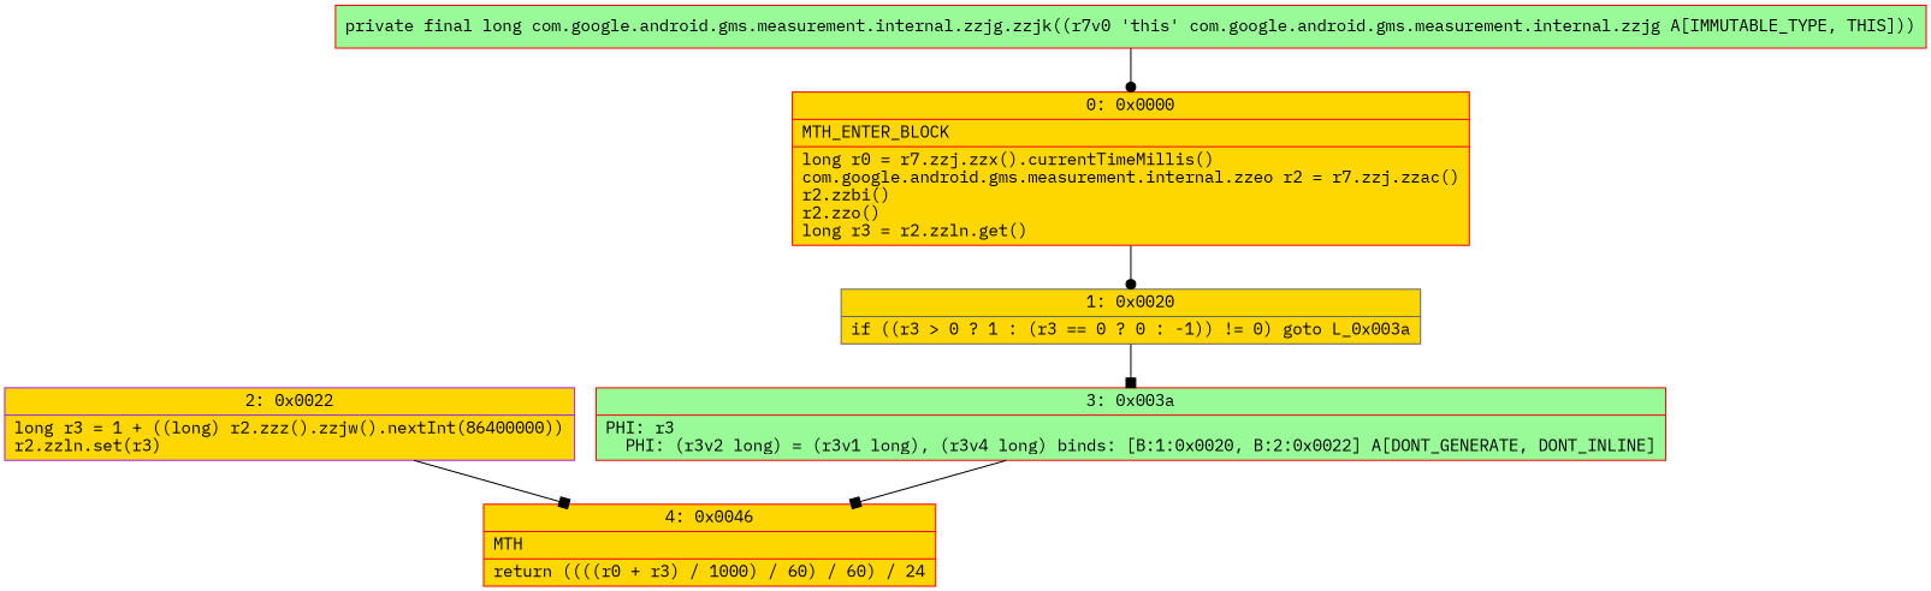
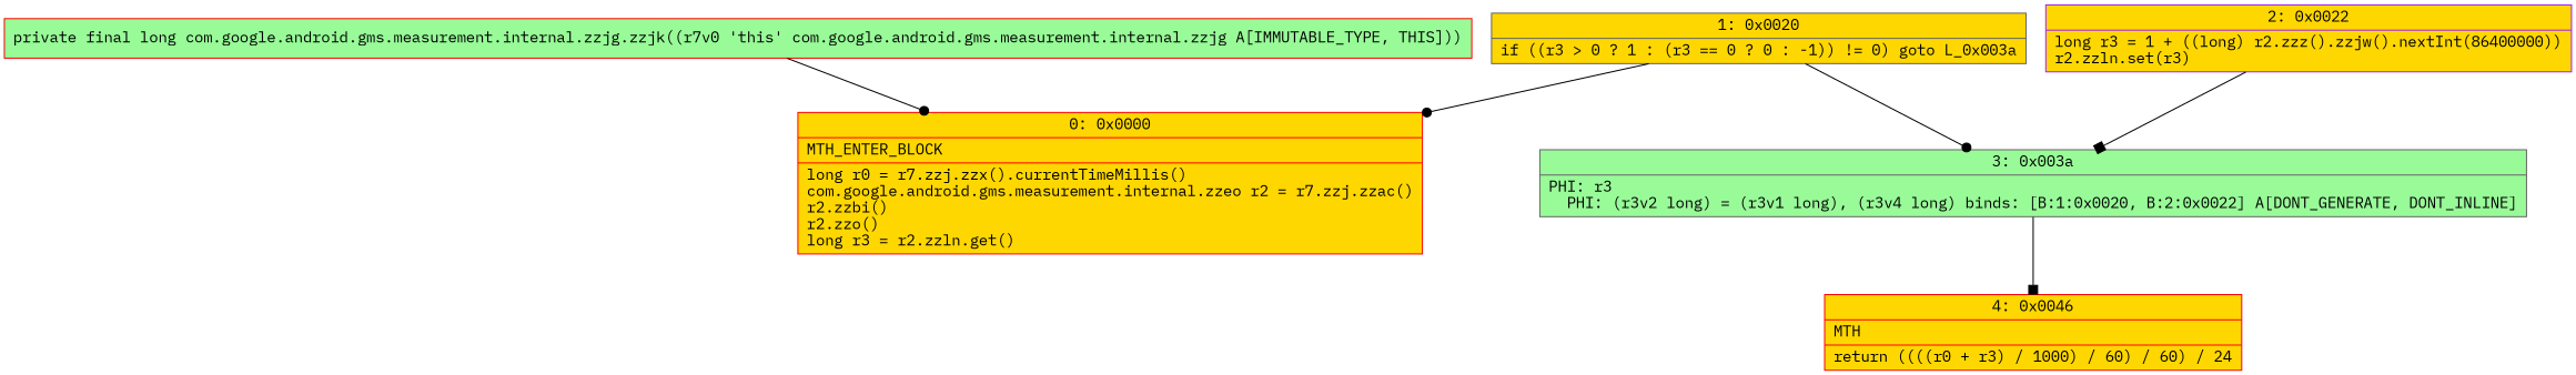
  digraph {
    fontname="IBM Plex Mono"
    node [color=red fillcolor=gold fontname="IBM Plex Mono" shape=record style=filled]
    edge [arrowhead=box fontname="IBM Plex Mono"]
    n1 [label="{0\:\ 0x0000|MTH_ENTER_BLOCK\l|long r0 = r7.zzj.zzx().currentTimeMillis()\lcom.google.android.gms.measurement.internal.zzeo r2 = r7.zzj.zzac()\lr2.zzbi()\lr2.zzo()\llong r3 = r2.zzln.get()\l}"]
    n2 [color=gray40 label="{1\:\ 0x0020|if ((r3 \> 0 ? 1 : (r3 == 0 ? 0 : \-1)) != 0) goto L_0x003a\l}"]
-   n3 [fillcolor=palegreen label="{3\:\ 0x003a|PHI: r3 \l  PHI: (r3v2 long) = (r3v1 long), (r3v4 long) binds: [B:1:0x0020, B:2:0x0022] A[DONT_GENERATE, DONT_INLINE]\l}"]
+   n3 [color=gray40 fillcolor=palegreen label="{3\:\ 0x003a|PHI: r3 \l  PHI: (r3v2 long) = (r3v1 long), (r3v4 long) binds: [B:1:0x0020, B:2:0x0022] A[DONT_GENERATE, DONT_INLINE]\l}"]
    n4 [color=purple label="{2\:\ 0x0022|long r3 = 1 + ((long) r2.zzz().zzjw().nextInt(86400000))\lr2.zzln.set(r3)\l}"]
    n5 [label="{4\:\ 0x0046|MTH\l|return ((((r0 + r3) \/ 1000) \/ 60) \/ 60) \/ 24\l}"]
    n6 [fillcolor=palegreen label="{private final long com.google.android.gms.measurement.internal.zzjg.zzjk((r7v0 'this' com.google.android.gms.measurement.internal.zzjg A[IMMUTABLE_TYPE, THIS])) }"]
-   n1 -> n2 [arrowhead=dot]
-   n2 -> n3
+   n2 -> n1 [arrowhead=dot]
+   n2 -> n3 [arrowhead=dot]
    n3 -> n5
-   n4 -> n5
+   n4 -> n3
    n6 -> n1 [arrowhead=dot]
  }
